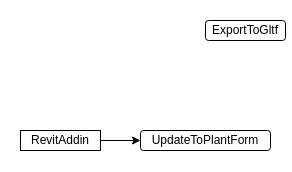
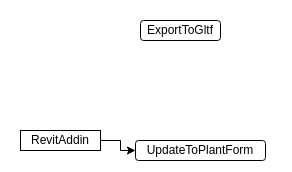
  <mxCell id="0" />
  <mxCell id="1" parent="0" />
  <mxCell id="2" style="edgeStyle=orthogonalEdgeStyle;rounded=0;orthogonalLoop=1;jettySize=auto;html=1;" edge="1" parent="1" source="3" target="5"><mxGeometry relative="1" as="geometry" /></mxCell>
  <mxCell id="3" value="RevitAddin" style="whiteSpace=wrap;html=1;rounded=0;" vertex="1" parent="1"><mxGeometry x="20" y="130" width="80" height="20" as="geometry" /></mxCell>
- <mxCell id="4" value="ExportToGltf" style="rounded=1;whiteSpace=wrap;html=1;" vertex="1" parent="1"><mxGeometry x="205" y="20" width="80" height="20" as="geometry" /></mxCell>
- <mxCell id="5" value="UpdateToPlantForm" style="rounded=1;whiteSpace=wrap;html=1;" vertex="1" parent="1"><mxGeometry x="140" y="130" width="130" height="20" as="geometry" /></mxCell>
+ <mxCell id="4" value="ExportToGltf" style="rounded=1;whiteSpace=wrap;html=1;" vertex="1" parent="1"><mxGeometry x="140" y="20" width="80" height="20" as="geometry" /></mxCell>
+ <mxCell id="5" value="UpdateToPlantForm" style="rounded=1;whiteSpace=wrap;html=1;" vertex="1" parent="1"><mxGeometry x="135" y="140" width="130" height="20" as="geometry" /></mxCell>
